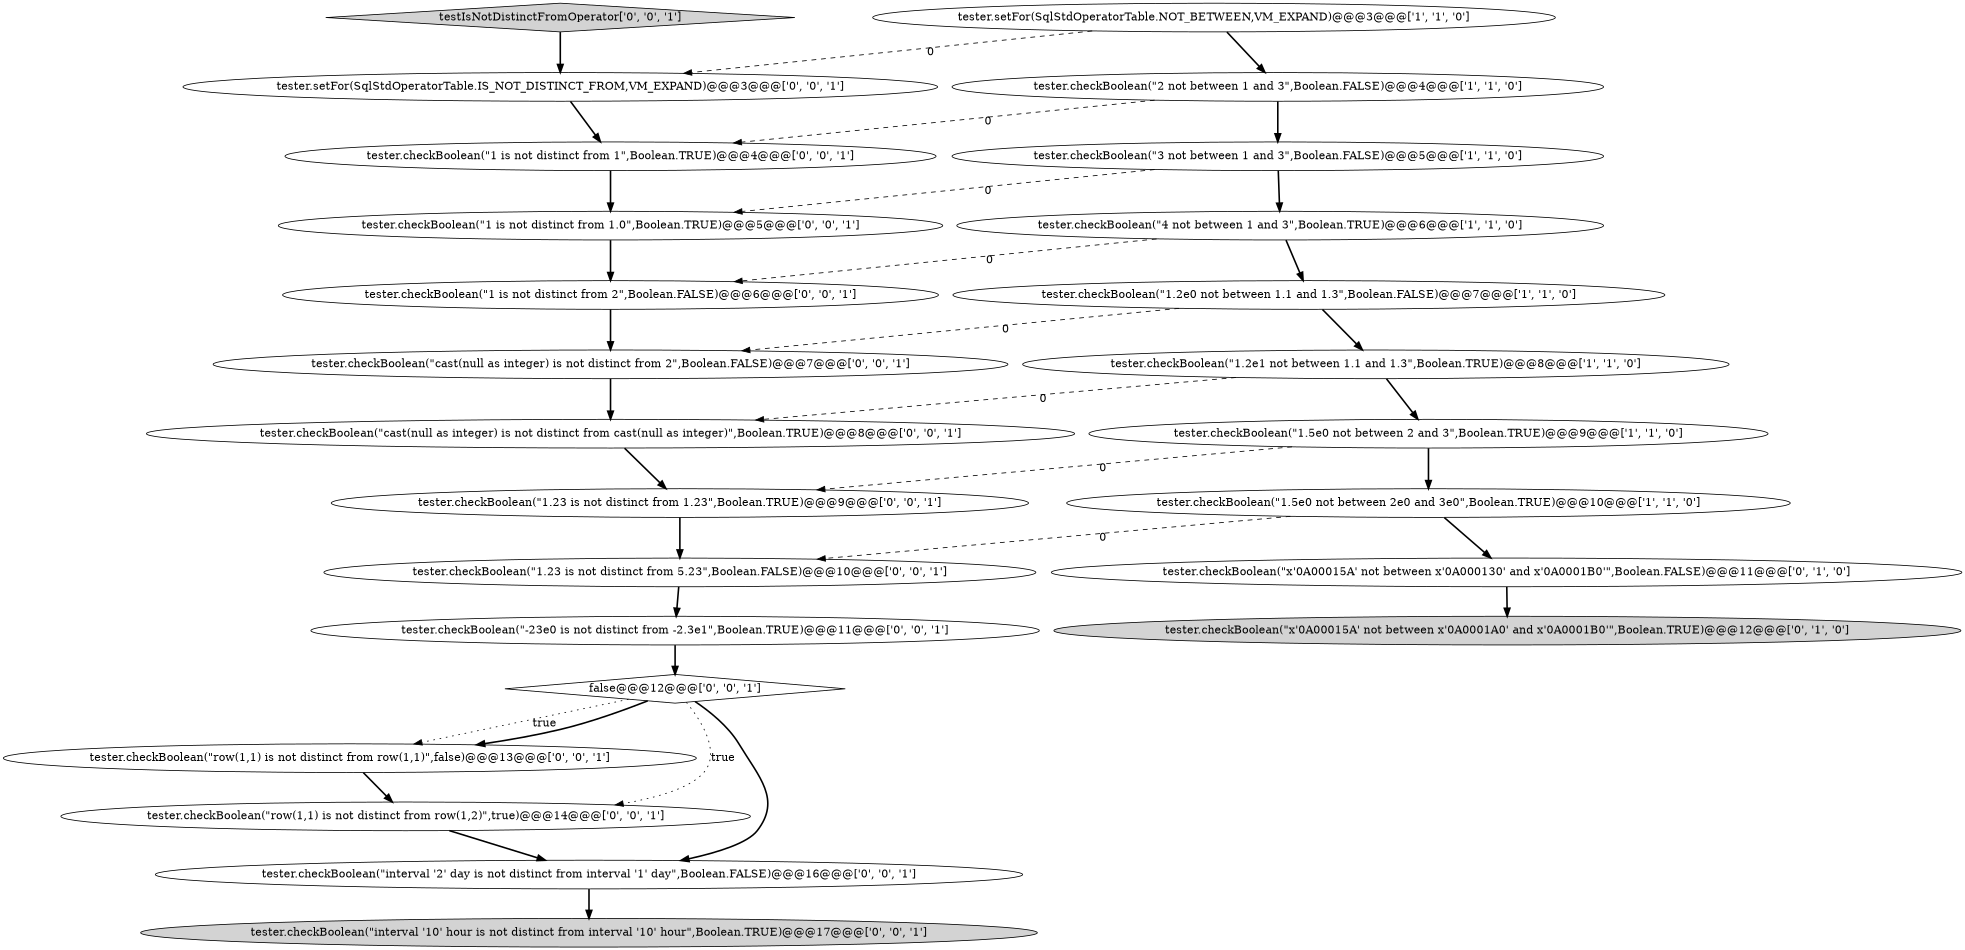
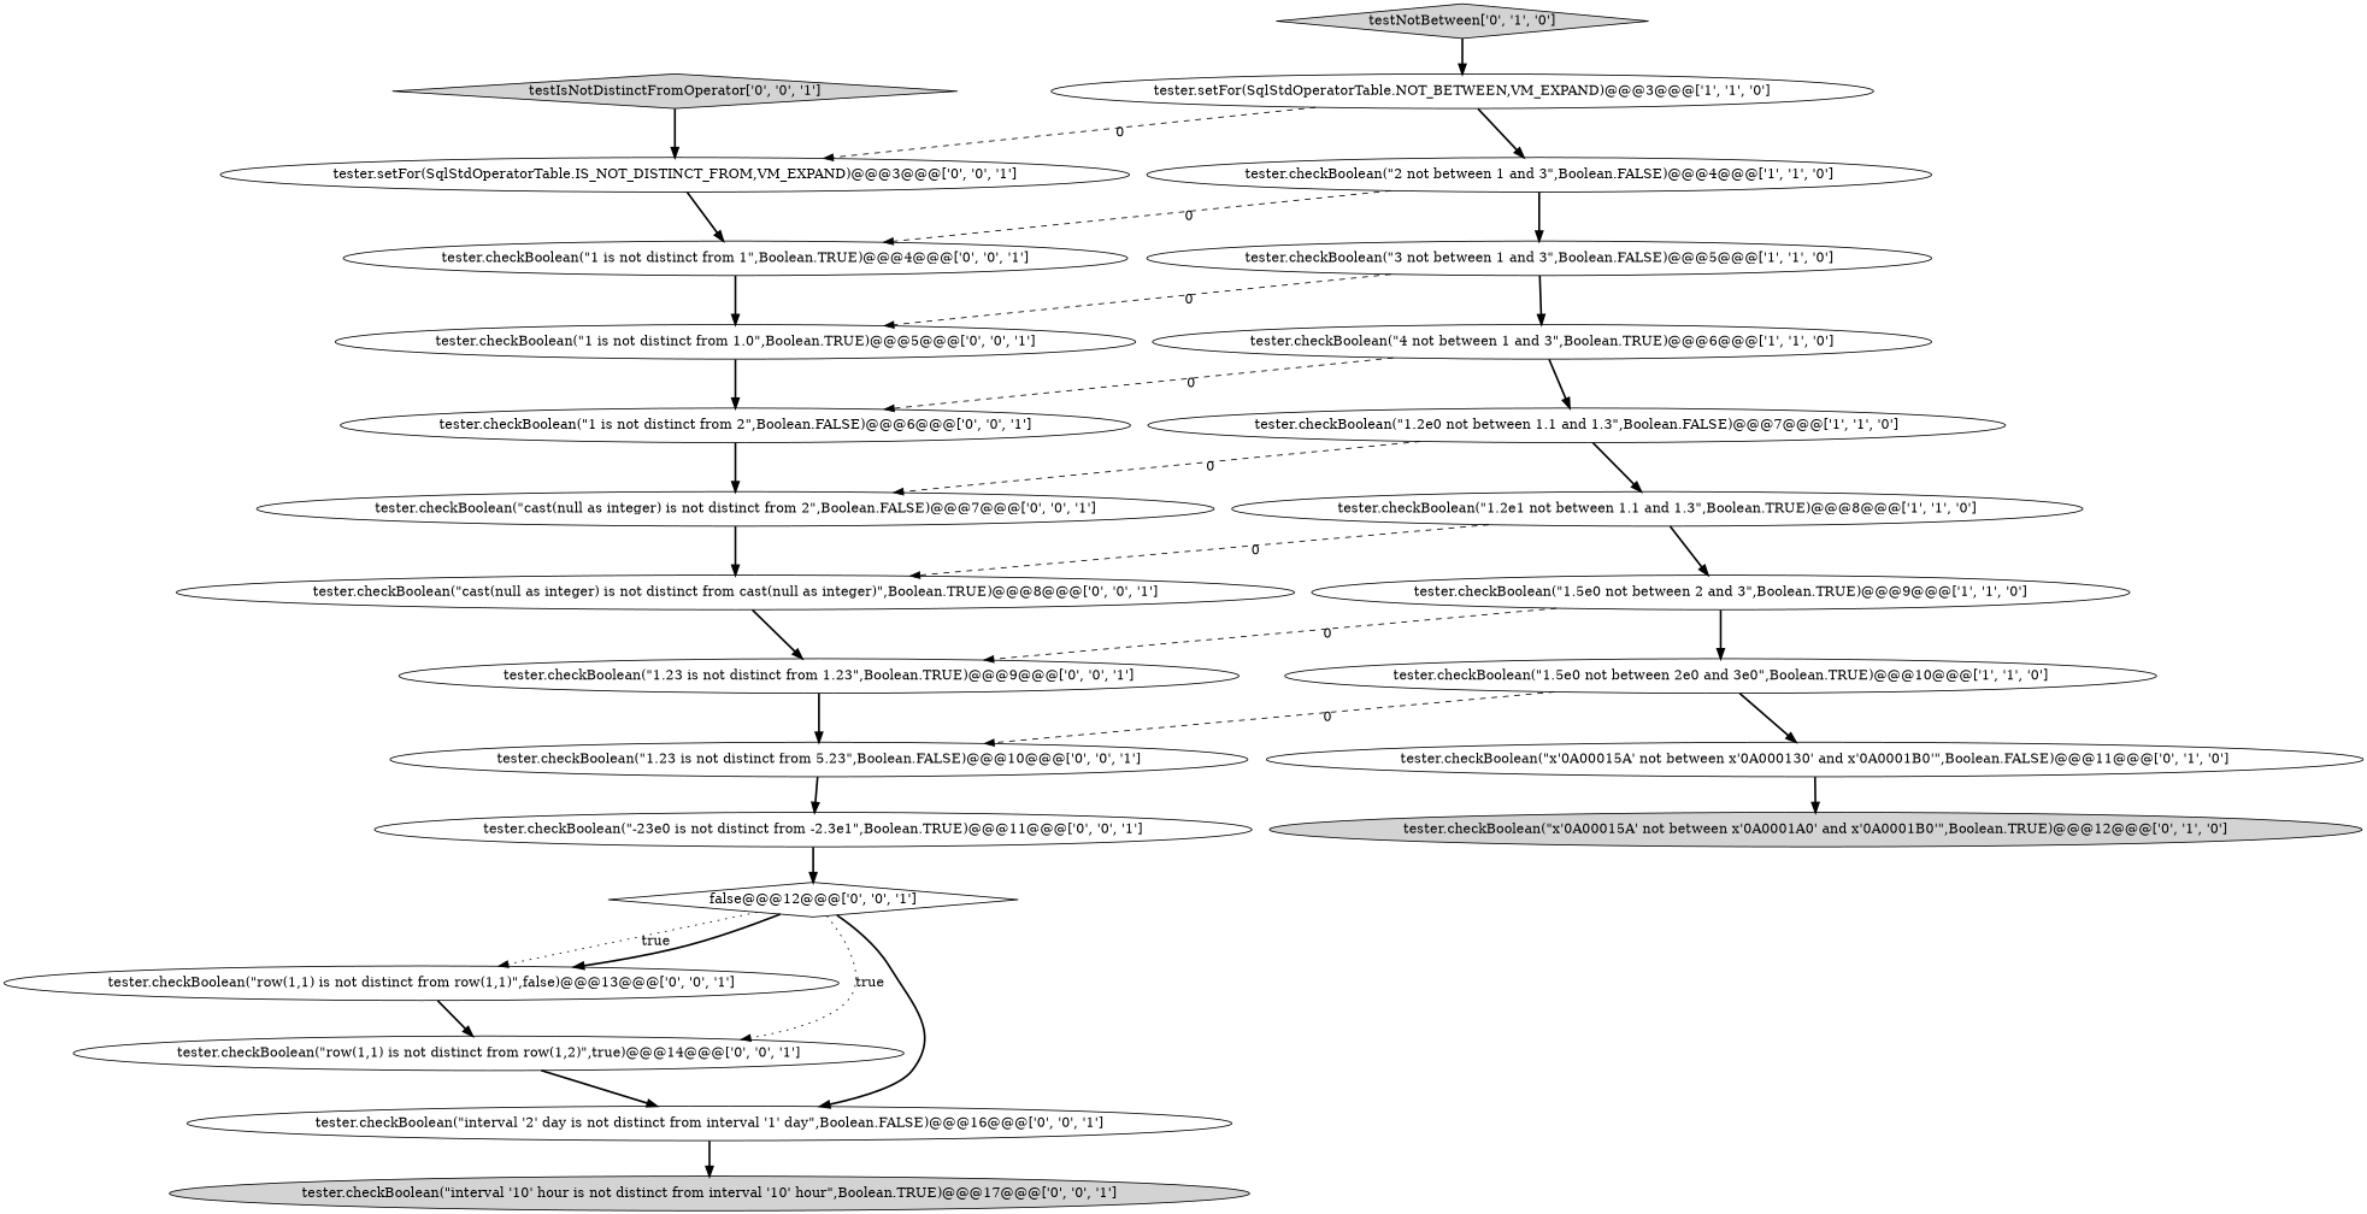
  digraph {
    node [fillcolor=white shape=ellipse style=filled]
    edge [style=bold]
    n1 [label="tester.checkBoolean(\"cast(null as integer) is not distinct from 2\",Boolean.FALSE)@@@7@@@['0', '0', '1']"]
    n2 [label="tester.checkBoolean(\"cast(null as integer) is not distinct from cast(null as integer)\",Boolean.TRUE)@@@8@@@['0', '0', '1']"]
    n3 [label="tester.checkBoolean(\"1.23 is not distinct from 1.23\",Boolean.TRUE)@@@9@@@['0', '0', '1']"]
    n4 [label="tester.checkBoolean(\"1.23 is not distinct from 5.23\",Boolean.FALSE)@@@10@@@['0', '0', '1']"]
    n5 [label="tester.checkBoolean(\"-23e0 is not distinct from -2.3e1\",Boolean.TRUE)@@@11@@@['0', '0', '1']"]
    n6 [label="tester.checkBoolean(\"row(1,1) is not distinct from row(1,1)\",false)@@@13@@@['0', '0', '1']"]
    n7 [label="tester.checkBoolean(\"row(1,1) is not distinct from row(1,2)\",true)@@@14@@@['0', '0', '1']"]
    n8 [label="tester.checkBoolean(\"interval '2' day is not distinct from interval '1' day\",Boolean.FALSE)@@@16@@@['0', '0', '1']"]
    n9 [label="tester.checkBoolean(\"3 not between 1 and 3\",Boolean.FALSE)@@@5@@@['1', '1', '0']"]
    n10 [label="tester.checkBoolean(\"1 is not distinct from 1.0\",Boolean.TRUE)@@@5@@@['0', '0', '1']"]
    n11 [label="tester.checkBoolean(\"4 not between 1 and 3\",Boolean.TRUE)@@@6@@@['1', '1', '0']"]
    n12 [label="tester.checkBoolean(\"1 is not distinct from 2\",Boolean.FALSE)@@@6@@@['0', '0', '1']"]
    n13 [label="tester.checkBoolean(\"1.2e0 not between 1.1 and 1.3\",Boolean.FALSE)@@@7@@@['1', '1', '0']"]
    n14 [fillcolor=lightgray label="tester.checkBoolean(\"interval '10' hour is not distinct from interval '10' hour\",Boolean.TRUE)@@@17@@@['0', '0', '1']"]
    n15 [label="tester.checkBoolean(\"1.2e1 not between 1.1 and 1.3\",Boolean.TRUE)@@@8@@@['1', '1', '0']"]
    n16 [label="tester.checkBoolean(\"1.5e0 not between 2 and 3\",Boolean.TRUE)@@@9@@@['1', '1', '0']"]
    n17 [label="tester.checkBoolean(\"1.5e0 not between 2e0 and 3e0\",Boolean.TRUE)@@@10@@@['1', '1', '0']"]
    n18 [label="tester.checkBoolean(\"x'0A00015A' not between x'0A000130' and x'0A0001B0'\",Boolean.FALSE)@@@11@@@['0', '1', '0']"]
    n19 [fillcolor=lightgray label="testIsNotDistinctFromOperator['0', '0', '1']" shape=diamond]
    n20 [label="tester.setFor(SqlStdOperatorTable.IS_NOT_DISTINCT_FROM,VM_EXPAND)@@@3@@@['0', '0', '1']"]
    n21 [label="tester.checkBoolean(\"1 is not distinct from 1\",Boolean.TRUE)@@@4@@@['0', '0', '1']"]
    n22 [fillcolor=lightgray label="tester.checkBoolean(\"x'0A00015A' not between x'0A0001A0' and x'0A0001B0'\",Boolean.TRUE)@@@12@@@['0', '1', '0']"]
+   n23 [fillcolor=lightgray label="testNotBetween['0', '1', '0']" shape=diamond]
    n24 [label="tester.setFor(SqlStdOperatorTable.NOT_BETWEEN,VM_EXPAND)@@@3@@@['1', '1', '0']"]
    n25 [label="tester.checkBoolean(\"2 not between 1 and 3\",Boolean.FALSE)@@@4@@@['1', '1', '0']"]
    n26 [label="false@@@12@@@['0', '0', '1']" shape=diamond]
    n1 -> n2
    n2 -> n3
    n3 -> n4
    n4 -> n5
    n5 -> n26
    n6 -> n7
    n7 -> n8
    n8 -> n14
    n9 -> n10 [label=0 style=dashed]
    n9 -> n11
    n10 -> n12
    n11 -> n12 [label=0 style=dashed]
    n11 -> n13
    n12 -> n1
    n13 -> n1 [label=0 style=dashed]
    n13 -> n15
    n15 -> n2 [label=0 style=dashed]
    n15 -> n16
    n16 -> n3 [label=0 style=dashed]
    n16 -> n17
    n17 -> n4 [label=0 style=dashed]
    n17 -> n18
    n18 -> n22
    n19 -> n20
    n20 -> n21
    n21 -> n10
+   n23 -> n24
    n24 -> n20 [label=0 style=dashed]
    n24 -> n25
    n25 -> n9
    n25 -> n21 [label=0 style=dashed]
    n26 -> n6 [label=true style=dotted]
    n26 -> n6
    n26 -> n7 [label=true style=dotted]
    n26 -> n8
  }
